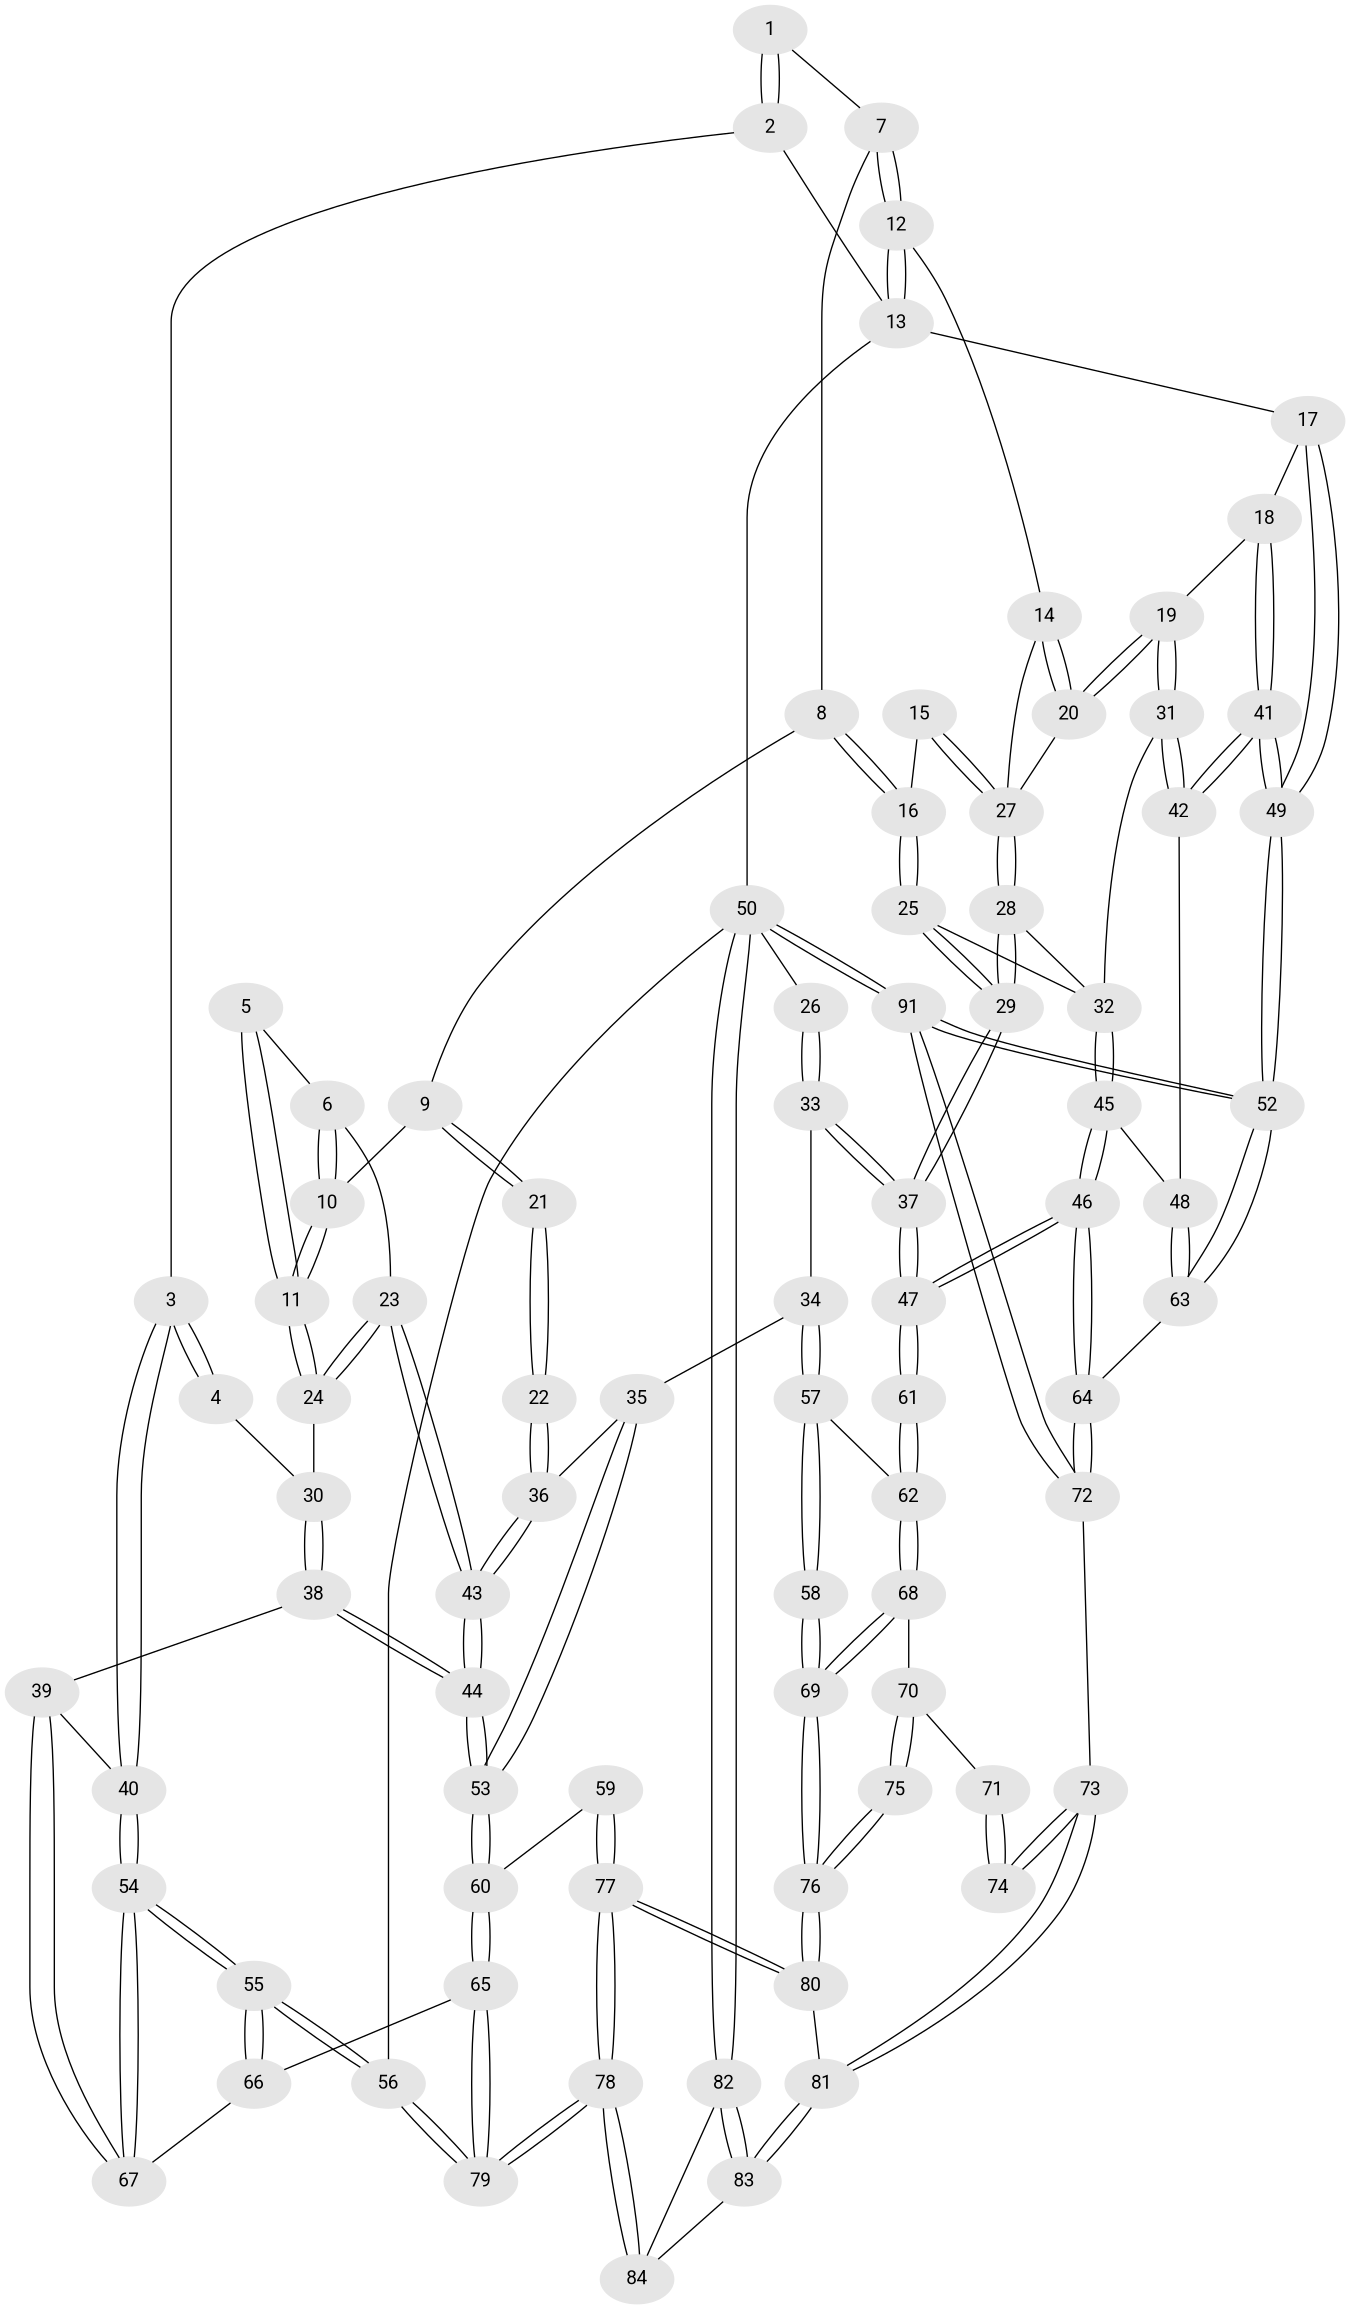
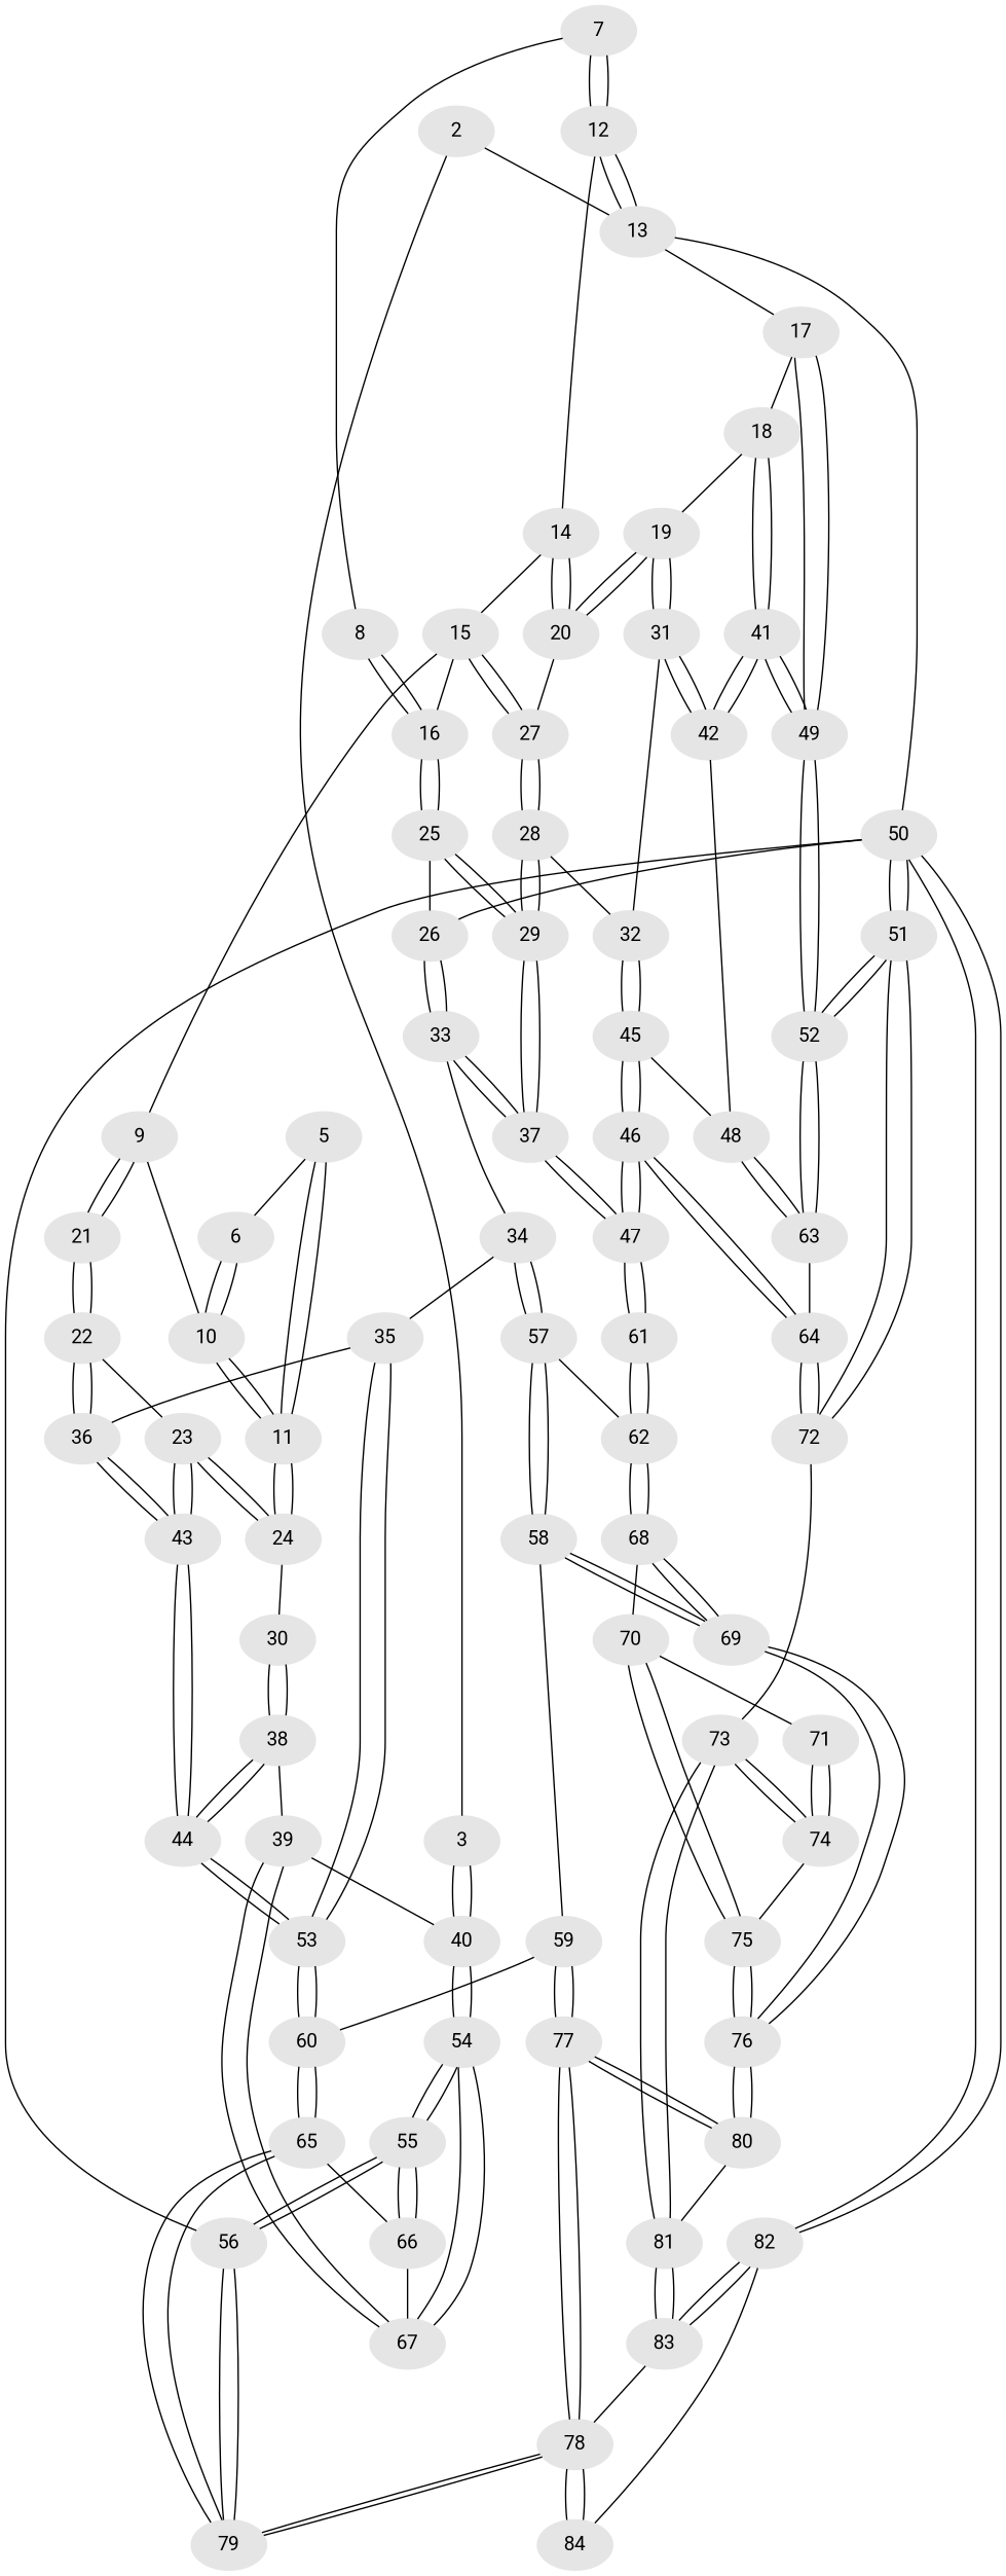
  graph {
    fontname=Roboto
    node [color=gray90 fontname=Roboto style=filled]
    edge [fontname=Roboto]
-   1
    2
    7
    3
    13
    8
    12
-   4
    40
    17
    50
    56
    79
    30
    54
    5
    6
    11
    38
    10
    24
    9
    16
    14
    21
    25
    22
    15
    20
    18
    49
    26
-   51 [label=91]
+   51
    82
    27
    28
    29
    19
    41
    52
    31
    42
    32
    23
    36
    33
    43
    44
    37
    34
    45
    47
    39
    48
    46
    35
    57
    53
    58
    62
    60
    61
    67
    55
    63
    64
    72
    84
    83
    73
    65
    66
    59
    69
    68
    77
    76
    80
    78
    70
    71
    75
    74
    81
-   1 -- 2
-   1 -- 2
-   1 -- 7
    2 -- 3
    2 -- 13
    7 -- 8
    7 -- 12
    7 -- 12
-   3 -- 4
-   3 -- 4
    3 -- 40
    3 -- 40
    13 -- 17
    13 -- 50
-   8 -- 9
+   15 -- 9
    8 -- 16
    8 -- 16
    12 -- 13
    12 -- 13
    12 -- 14
-   4 -- 30
    40 -- 54
    40 -- 54
    17 -- 18
    17 -- 49
    17 -- 49
    50 -- 56
    50 -- 26
    50 -- 51
    50 -- 51
    50 -- 82
    50 -- 82
    56 -- 79
    56 -- 79
    30 -- 38
    30 -- 38
    54 -- 67
    54 -- 67
    54 -- 55
    54 -- 55
    5 -- 6
    5 -- 11
    5 -- 11
    6 -- 10
    6 -- 10
    11 -- 24
    11 -- 24
    38 -- 44
    38 -- 44
    38 -- 39
    10 -- 11
    10 -- 11
    24 -- 30
    9 -- 10
    9 -- 21
    9 -- 21
    16 -- 25
    16 -- 25
-   14 -- 27
+   14 -- 15
    14 -- 20
    14 -- 20
    21 -- 22
    21 -- 22
-   25 -- 32
+   25 -- 26
    25 -- 29
    25 -- 29
-   6 -- 23
+   22 -- 23
    22 -- 36
    22 -- 36
    15 -- 16
    15 -- 27
    15 -- 27
    20 -- 27
    18 -- 19
    18 -- 41
    18 -- 41
    49 -- 52
    49 -- 52
    26 -- 33
    26 -- 33
    51 -- 52
    51 -- 52
    51 -- 72
    51 -- 72
    82 -- 84
    82 -- 83
    82 -- 83
    27 -- 28
    27 -- 28
    28 -- 29
    28 -- 29
    28 -- 32
    29 -- 37
    29 -- 37
    19 -- 20
    19 -- 20
    19 -- 31
    19 -- 31
    41 -- 49
    41 -- 49
    41 -- 42
    41 -- 42
    52 -- 63
    52 -- 63
    31 -- 42
    31 -- 42
    31 -- 32
    42 -- 48
    32 -- 45
    32 -- 45
    23 -- 24
    23 -- 24
    23 -- 43
    23 -- 43
    36 -- 43
    36 -- 43
    33 -- 37
    33 -- 37
    33 -- 34
    43 -- 44
    43 -- 44
    44 -- 53
    44 -- 53
    37 -- 47
    37 -- 47
    34 -- 35
    34 -- 57
    34 -- 57
    45 -- 48
    45 -- 46
    45 -- 46
    47 -- 61
    47 -- 61
    39 -- 40
    39 -- 67
    39 -- 67
    48 -- 63
    48 -- 63
    46 -- 47
    46 -- 47
    46 -- 64
    46 -- 64
    35 -- 36
    35 -- 53
    35 -- 53
    57 -- 58
    57 -- 58
    57 -- 62
    53 -- 60
    53 -- 60
+   58 -- 59
    58 -- 69
    58 -- 69
    62 -- 68
    62 -- 68
    60 -- 65
    60 -- 65
    61 -- 62
    61 -- 62
    55 -- 56
    55 -- 56
    55 -- 66
    55 -- 66
    63 -- 64
    64 -- 72
    64 -- 72
    72 -- 73
-   83 -- 84
+   83 -- 78
    73 -- 74
    73 -- 74
    73 -- 81
    73 -- 81
    65 -- 79
    65 -- 79
    65 -- 66
    66 -- 67
    59 -- 60
    59 -- 77
    59 -- 77
    69 -- 76
    69 -- 76
    68 -- 69
    68 -- 69
    68 -- 70
    77 -- 80
    77 -- 80
    77 -- 78
    77 -- 78
    76 -- 80
    76 -- 80
    80 -- 81
    78 -- 79
    78 -- 79
    78 -- 84
    78 -- 84
    70 -- 71
    70 -- 75
    70 -- 75
    71 -- 74
    71 -- 74
    75 -- 76
    75 -- 76
+   74 -- 75
    81 -- 83
    81 -- 83
  }
